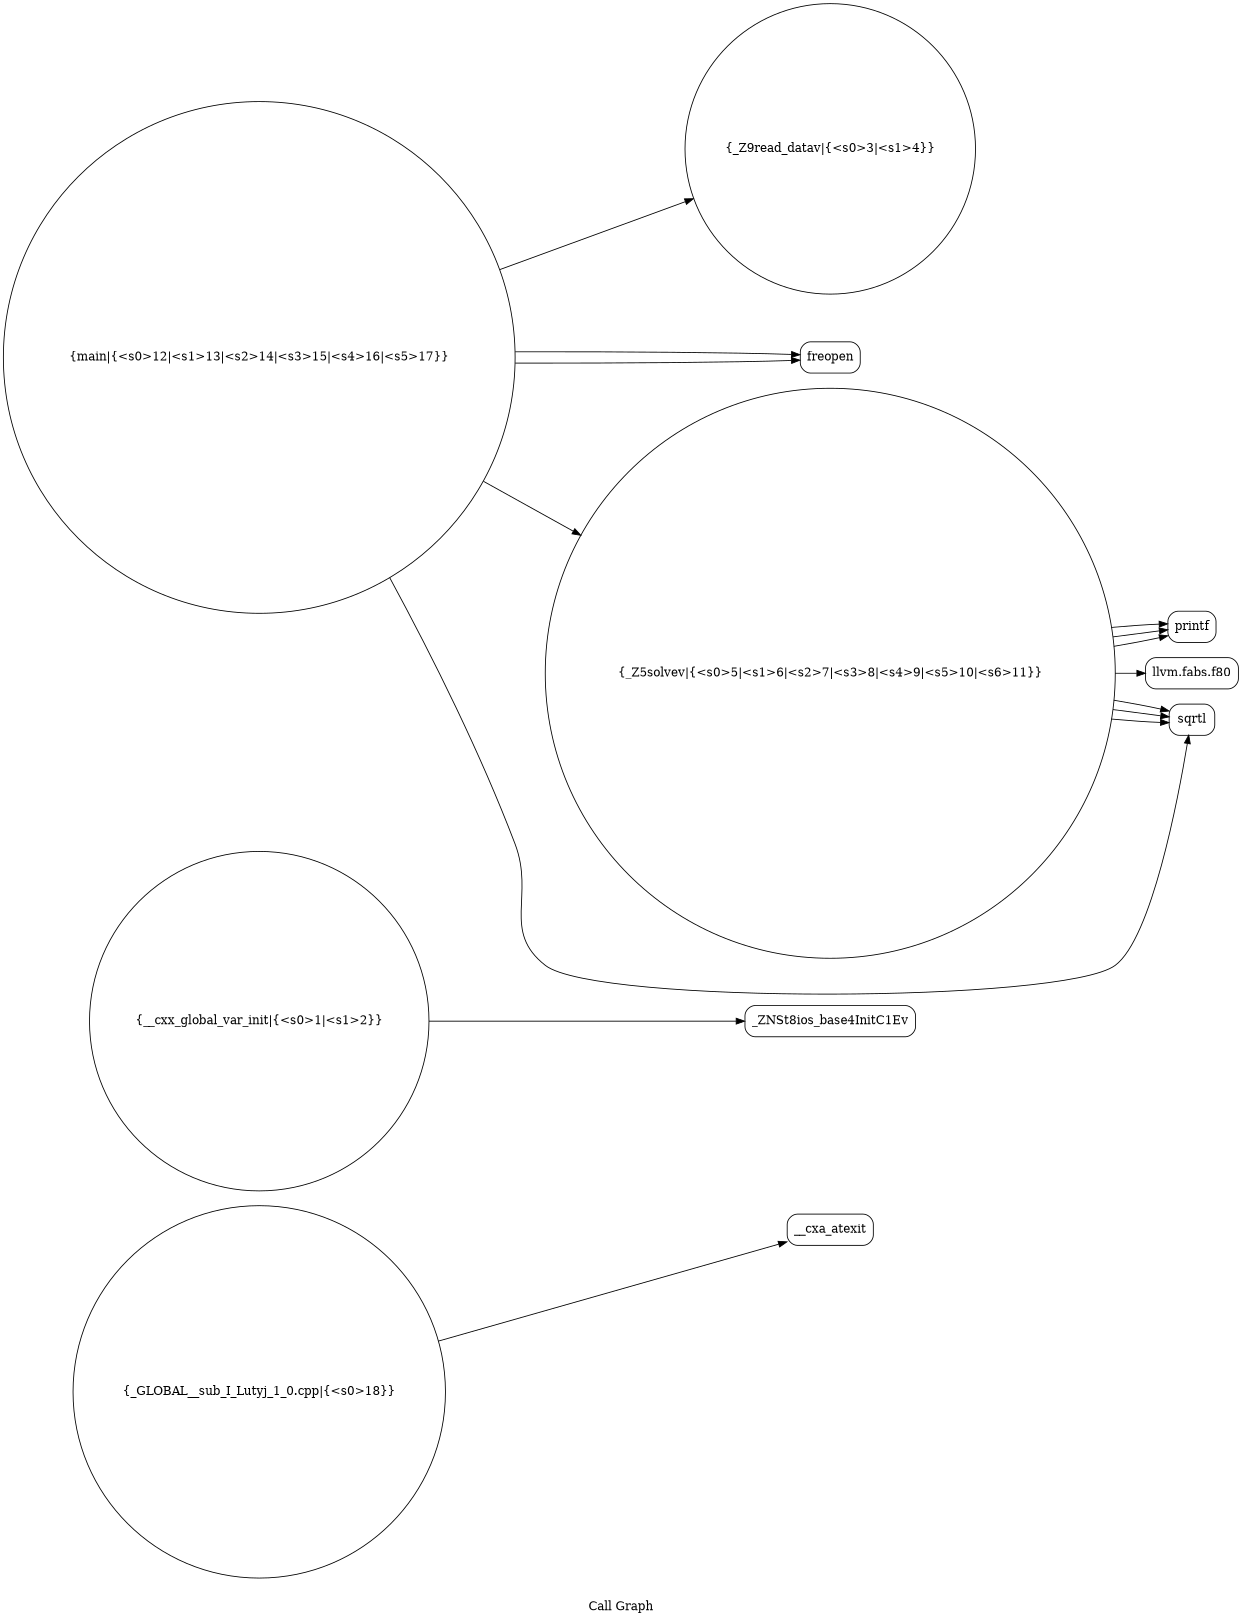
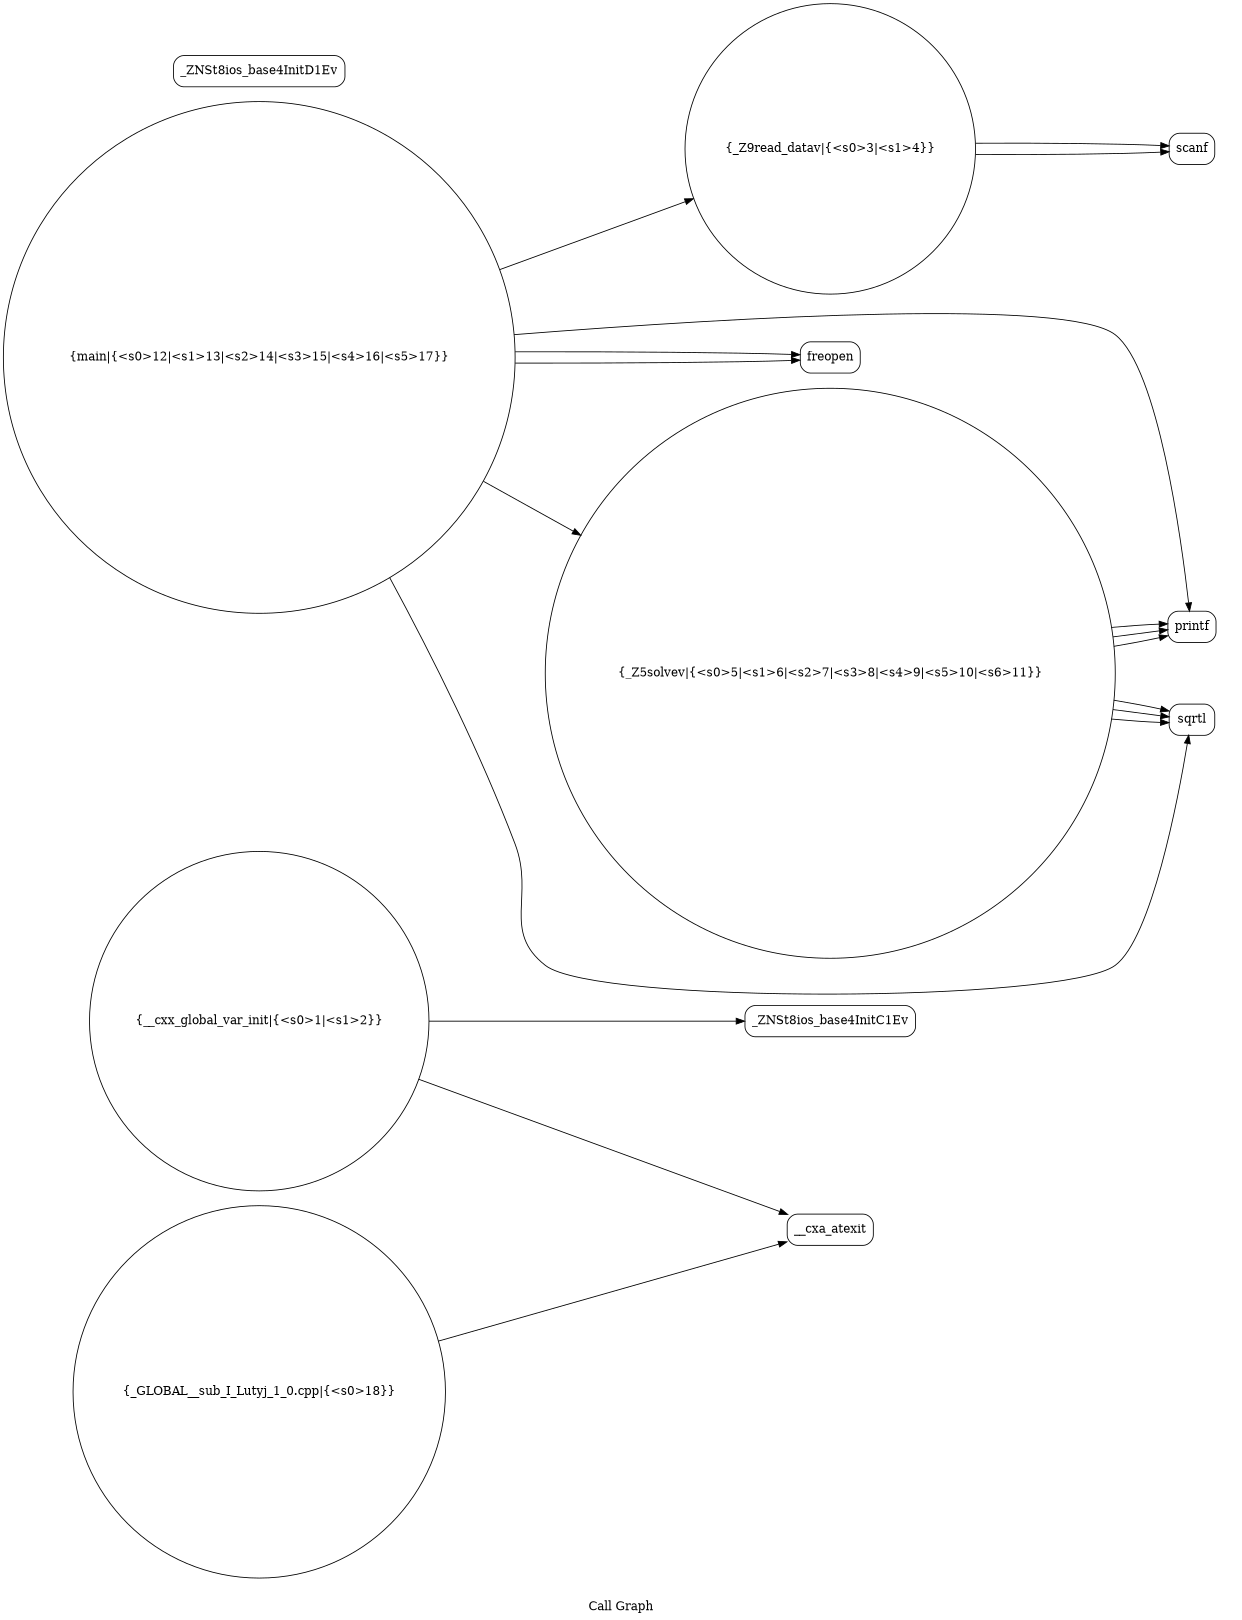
  digraph {
    label="Call Graph"
    rankdir=LR
    node [shape=Mrecord]
    edge [color=black tailport=s0]
    n1 [label="{__cxx_global_var_init|{<s0>1|<s1>2}}" shape=circle]
    n2 [label="{_ZNSt8ios_base4InitC1Ev}"]
    n3 [label="{__cxa_atexit}"]
    n4 [label="{printf}"]
-   n6 [label="{llvm.fabs.f80}"]
+   n5 [label="{_ZNSt8ios_base4InitD1Ev}"]
    n7 [label="{_Z9read_datav|{<s0>3|<s1>4}}" shape=circle]
+   n8 [label="{scanf}"]
    n9 [label="{freopen}"]
    n10 [label="{_Z5solvev|{<s0>5|<s1>6|<s2>7|<s3>8|<s4>9|<s5>10|<s6>11}}" shape=circle]
    n11 [label="{sqrtl}"]
    n12 [label="{main|{<s0>12|<s1>13|<s2>14|<s3>15|<s4>16|<s5>17}}" shape=circle]
    n13 [label="{_GLOBAL__sub_I_Lutyj_1_0.cpp|{<s0>18}}" shape=circle]
    n1 -> n2
+   n1 -> n3 [tailport=s1]
+   n7 -> n8
+   n7 -> n8 [tailport=s1]
    n10 -> n4 [tailport=s1]
    n10 -> n4 [tailport=s3]
    n10 -> n4 [tailport=s6]
-   n10 -> n6 [tailport=s5]
    n10 -> n11
    n10 -> n11 [tailport=s2]
    n10 -> n11 [tailport=s4]
+   n12 -> n4 [tailport=s3]
    n12 -> n7 [tailport=s4]
    n12 -> n9
    n12 -> n9 [tailport=s1]
    n12 -> n10 [tailport=s5]
    n12 -> n11 [tailport=s2]
    n13 -> n3
  }
